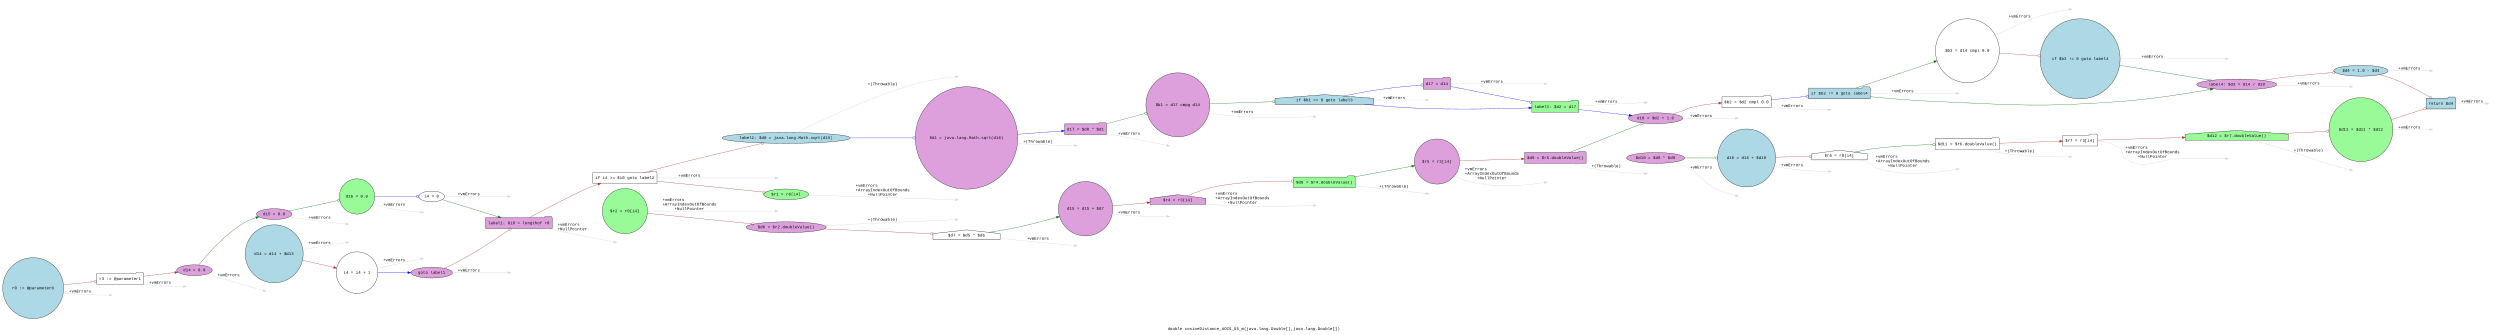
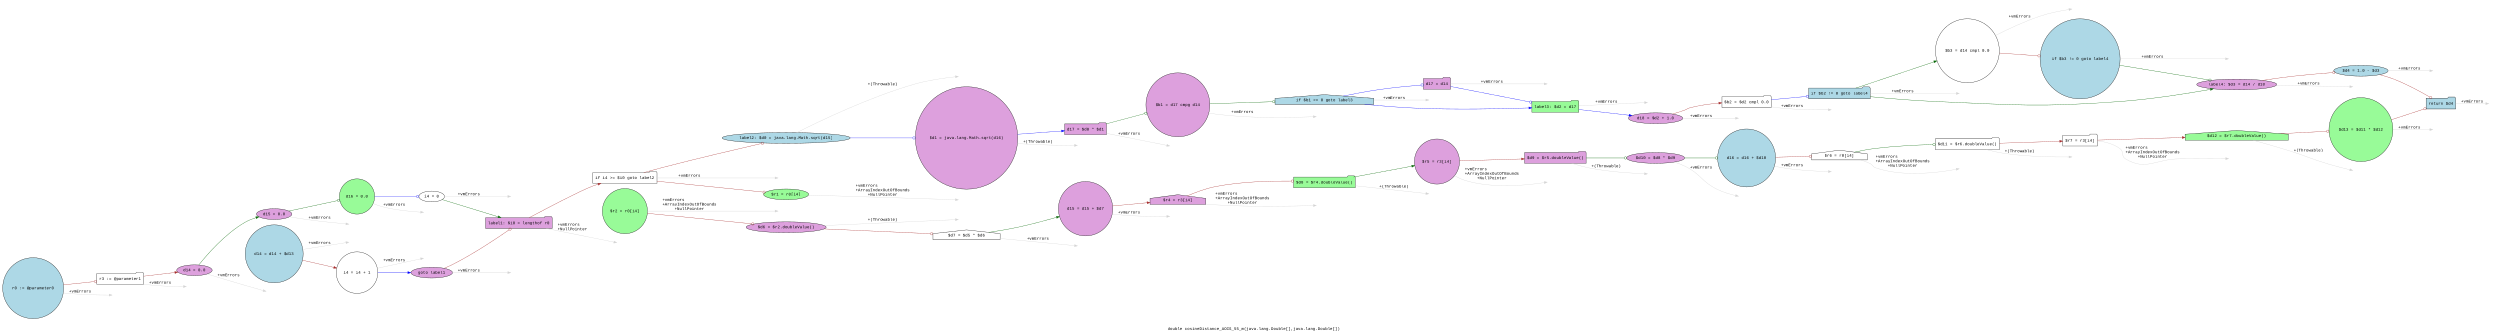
  digraph {
    fontname="Liberation Mono"
    label="double cosineDistance_AOIS_55_m(java.lang.Double[],java.lang.Double[])"
    rankdir=LR
    node [fontname="Liberation Mono" shape=box style=invis]
    edge [color=lightgray fontname="Liberation Mono"]
    n1 [fillcolor=lightblue label="r0 := @parameter0" shape=circle style=filled]
    n2 [fillcolor=white label="r3 := @parameter1" shape=folder style=filled]
    n3 [label=Esc]
    n4 [fillcolor=plum label="d14 = 0.0" shape=ellipse style=filled]
    n5 [label=Esc]
    n6 [fillcolor=plum label="d15 = 0.0" shape=ellipse style=filled]
    n7 [label=Esc]
    n8 [fillcolor=palegreen label="d16 = 0.0" shape=circle style=filled]
    n9 [label=Esc]
    n10 [fillcolor=white label="i4 = 0" shape=ellipse style=filled]
    n11 [label=Esc]
    n12 [fillcolor=plum label="label1: $i0 = lengthof r0" shape=folder style=filled]
    n13 [label=Esc]
    n14 [fillcolor=white label="if i4 >= $i0 goto label2" shape=folder style=filled]
    n15 [label=Esc]
    n16 [fillcolor=palegreen label="$r1 = r0[i4]" shape=ellipse style=filled]
    n17 [fillcolor=lightblue label="label2: $d0 = java.lang.Math.sqrt(d15)" shape=ellipse style=filled]
    n18 [label=Esc]
    n19 [label=Esc]
    n20 [fillcolor=plum label="$d1 = java.lang.Math.sqrt(d16)" shape=circle style=filled]
    n21 [label=Esc]
    n22 [fillcolor=plum label="d17 = $d0 * $d1" shape=folder style=filled]
    n23 [label=Esc]
    n24 [fillcolor=palegreen label="$r2 = r0[i4]" shape=circle style=filled]
    n25 [fillcolor=plum label="$d6 = $r2.doubleValue()" shape=ellipse style=filled]
    n26 [label=Esc]
    n27 [label=Esc]
    n28 [fillcolor=white label="$d7 = $d5 * $d6" shape=house style=filled]
    n29 [label=Esc]
    n30 [fillcolor=plum label="d15 = d15 + $d7" shape=circle style=filled]
    n31 [label=Esc]
    n32 [fillcolor=plum label="$r4 = r3[i4]" shape=house style=filled]
    n33 [label=Esc]
    n34 [fillcolor=palegreen label="$d8 = $r4.doubleValue()" shape=folder style=filled]
    n35 [label=Esc]
    n36 [fillcolor=plum label="$r5 = r3[i4]" shape=circle style=filled]
    n37 [label=Esc]
    n38 [fillcolor=plum label="$d9 = $r5.doubleValue()" shape=folder style=filled]
    n39 [label=Esc]
    n40 [fillcolor=plum label="$d10 = $d8 * $d9" shape=ellipse style=filled]
    n41 [label=Esc]
    n42 [fillcolor=lightblue label="d16 = d16 + $d10" shape=circle style=filled]
    n43 [label=Esc]
    n44 [fillcolor=white label="$r6 = r0[i4]" shape=house style=filled]
    n45 [label=Esc]
    n46 [fillcolor=white label="$d11 = $r6.doubleValue()" shape=folder style=filled]
    n47 [label=Esc]
    n48 [fillcolor=white label="$r7 = r3[i4]" shape=folder style=filled]
    n49 [label=Esc]
    n50 [fillcolor=palegreen label="$d12 = $r7.doubleValue()" shape=house style=filled]
    n51 [label=Esc]
    n52 [fillcolor=palegreen label="$d13 = $d11 * $d12" shape=circle style=filled]
    n53 [label=Esc]
    n54 [label=Esc]
    n55 [fillcolor=lightblue label="return $d4" shape=folder style=filled]
    n56 [fillcolor=lightblue label="d14 = d14 + $d13" shape=circle style=filled]
    n57 [fillcolor=white label="i4 = i4 + 1" shape=circle style=filled]
    n58 [label=Esc]
    n59 [fillcolor=plum label="goto label1" shape=ellipse style=filled]
    n60 [label=Esc]
    n61 [label=Esc]
    n62 [fillcolor=plum label="$b1 = d17 cmpg d14" shape=circle style=filled]
    n63 [label=Esc]
    n64 [fillcolor=lightblue label="if $b1 >= 0 goto label3" shape=house style=filled]
    n65 [label=Esc]
    n66 [fillcolor=plum label="d17 = d14" shape=folder style=filled]
    n67 [fillcolor=palegreen label="label3: $d2 = d17" shape=folder style=filled]
    n68 [label=Esc]
    n69 [label=Esc]
    n70 [fillcolor=plum label="d18 = $d2 + 1.0" shape=ellipse style=filled]
    n71 [label=Esc]
    n72 [fillcolor=white label="$b2 = $d2 cmpl 0.0" shape=folder style=filled]
    n73 [label=Esc]
    n74 [fillcolor=lightblue label="if $b2 != 0 goto label4" shape=folder style=filled]
    n75 [label=Esc]
    n76 [fillcolor=white label="$b3 = d14 cmpl 0.0" shape=circle style=filled]
    n77 [fillcolor=plum label="label4: $d3 = d14 / d18" shape=ellipse style=filled]
    n78 [label=Esc]
    n79 [fillcolor=lightblue label="if $b3 != 0 goto label4" shape=circle style=filled]
    n80 [label=Esc]
    n81 [fillcolor=lightblue label="$d4 = 1.0 - $d3" shape=ellipse style=filled]
    n82 [label=Esc]
    n83 [label=Esc]
    n84 [label=Esc]
    n85 [label=Esc]
    n86 [label=Esc]
    n1 -> n2 [arrowhead=odot color=brown]
    n1 -> n3 [label="\l+vmErrors"]
    n2 -> n4 [arrowhead=normal color=brown]
    n2 -> n5 [label="\l+vmErrors"]
    n4 -> n6 [arrowhead=normal color=darkgreen]
    n4 -> n7 [label="\l+vmErrors"]
    n6 -> n8 [arrowhead=odot color=darkgreen]
    n6 -> n9 [label="\l+vmErrors"]
    n8 -> n10 [arrowhead=odot color=blue]
    n8 -> n11 [label="\l+vmErrors"]
    n10 -> n12 [arrowhead=normal color=darkgreen]
    n10 -> n13 [label="\l+vmErrors"]
    n12 -> n14 [arrowhead=normal color=brown]
    n12 -> n15 [label="\l+vmErrors\l+NullPointer"]
    n14 -> n16 [arrowhead=odot color=brown]
    n14 -> n17 [arrowhead=odot color=brown]
    n14 -> n18 [label="\l+vmErrors"]
    n16 -> n19 [label="\l+vmErrors\l+ArrayIndexOutOfBounds\l+NullPointer"]
    n17 -> n20 [arrowhead=odot color=blue]
    n17 -> n21 [label="\l+(Throwable)"]
    n20 -> n22 [arrowhead=normal color=blue]
    n20 -> n23 [label="\l+(Throwable)"]
    n22 -> n62 [arrowhead=odot color=darkgreen]
    n22 -> n63 [label="\l+vmErrors"]
    n24 -> n25 [arrowhead=odot color=brown]
    n24 -> n26 [label="\l+vmErrors\l+ArrayIndexOutOfBounds\l+NullPointer"]
    n25 -> n28 [arrowhead=odot color=brown]
    n25 -> n29 [label="\l+(Throwable)"]
    n28 -> n30 [arrowhead=normal color=darkgreen]
    n28 -> n31 [label="\l+vmErrors"]
    n30 -> n32 [arrowhead=normal color=brown]
    n30 -> n33 [label="\l+vmErrors"]
    n32 -> n34 [arrowhead=odot color=brown]
    n32 -> n35 [label="\l+vmErrors\l+ArrayIndexOutOfBounds\l+NullPointer"]
    n34 -> n36 [arrowhead=normal color=darkgreen]
    n34 -> n37 [label="\l+(Throwable)"]
    n36 -> n38 [arrowhead=normal color=brown]
    n36 -> n39 [label="\l+vmErrors\l+ArrayIndexOutOfBounds\l+NullPointer"]
-   n38 -> n70 [arrowhead=odot color=darkgreen]
+   n38 -> n40 [arrowhead=odot color=darkgreen]
    n38 -> n41 [label="\l+(Throwable)"]
    n40 -> n42 [arrowhead=odot color=darkgreen]
    n40 -> n43 [label="\l+vmErrors"]
    n42 -> n44 [arrowhead=odot color=brown]
    n42 -> n45 [label="\l+vmErrors"]
    n44 -> n46 [arrowhead=odot color=darkgreen]
    n44 -> n47 [label="\l+vmErrors\l+ArrayIndexOutOfBounds\l+NullPointer"]
    n46 -> n48 [arrowhead=normal color=brown]
    n46 -> n49 [label="\l+(Throwable)"]
    n48 -> n50 [arrowhead=normal color=brown]
    n48 -> n51 [label="\l+vmErrors\l+ArrayIndexOutOfBounds\l+NullPointer"]
    n50 -> n52 [arrowhead=odot color=brown]
    n50 -> n53 [label="\l+(Throwable)"]
    n52 -> n54 [label="\l+vmErrors"]
    n52 -> n55 [arrowhead=odot color=brown]
    n55 -> n86 [label="\l+vmErrors"]
    n56 -> n57 [arrowhead=normal color=brown]
    n56 -> n58 [label="\l+vmErrors"]
    n57 -> n59 [arrowhead=normal color=blue]
    n57 -> n60 [label="\l+vmErrors"]
    n59 -> n12 [arrowhead=odot color=brown]
    n59 -> n61 [label="\l+vmErrors"]
    n62 -> n64 [arrowhead=odot color=darkgreen]
    n62 -> n65 [label="\l+vmErrors"]
    n64 -> n66 [arrowhead=odot color=blue]
    n64 -> n67 [arrowhead=normal color=blue]
    n64 -> n68 [label="\l+vmErrors"]
    n66 -> n67 [arrowhead=odot color=blue]
    n66 -> n69 [label="\l+vmErrors"]
    n67 -> n70 [arrowhead=normal color=blue]
    n67 -> n71 [label="\l+vmErrors"]
    n70 -> n72 [arrowhead=normal color=brown]
    n70 -> n73 [label="\l+vmErrors"]
    n72 -> n74 [arrowhead=odot color=blue]
    n72 -> n75 [label="\l+vmErrors"]
    n74 -> n76 [arrowhead=normal color=darkgreen]
    n74 -> n77 [arrowhead=normal color=darkgreen]
    n74 -> n78 [label="\l+vmErrors"]
    n76 -> n79 [arrowhead=odot color=brown]
    n76 -> n80 [label="\l+vmErrors"]
    n77 -> n81 [arrowhead=odot color=brown]
    n77 -> n82 [label="\l+vmErrors"]
    n79 -> n77 [arrowhead=odot color=darkgreen]
    n79 -> n83 [label="\l+vmErrors"]
    n81 -> n55 [arrowhead=odot color=brown]
    n81 -> n84 [label="\l+vmErrors"]
  }
